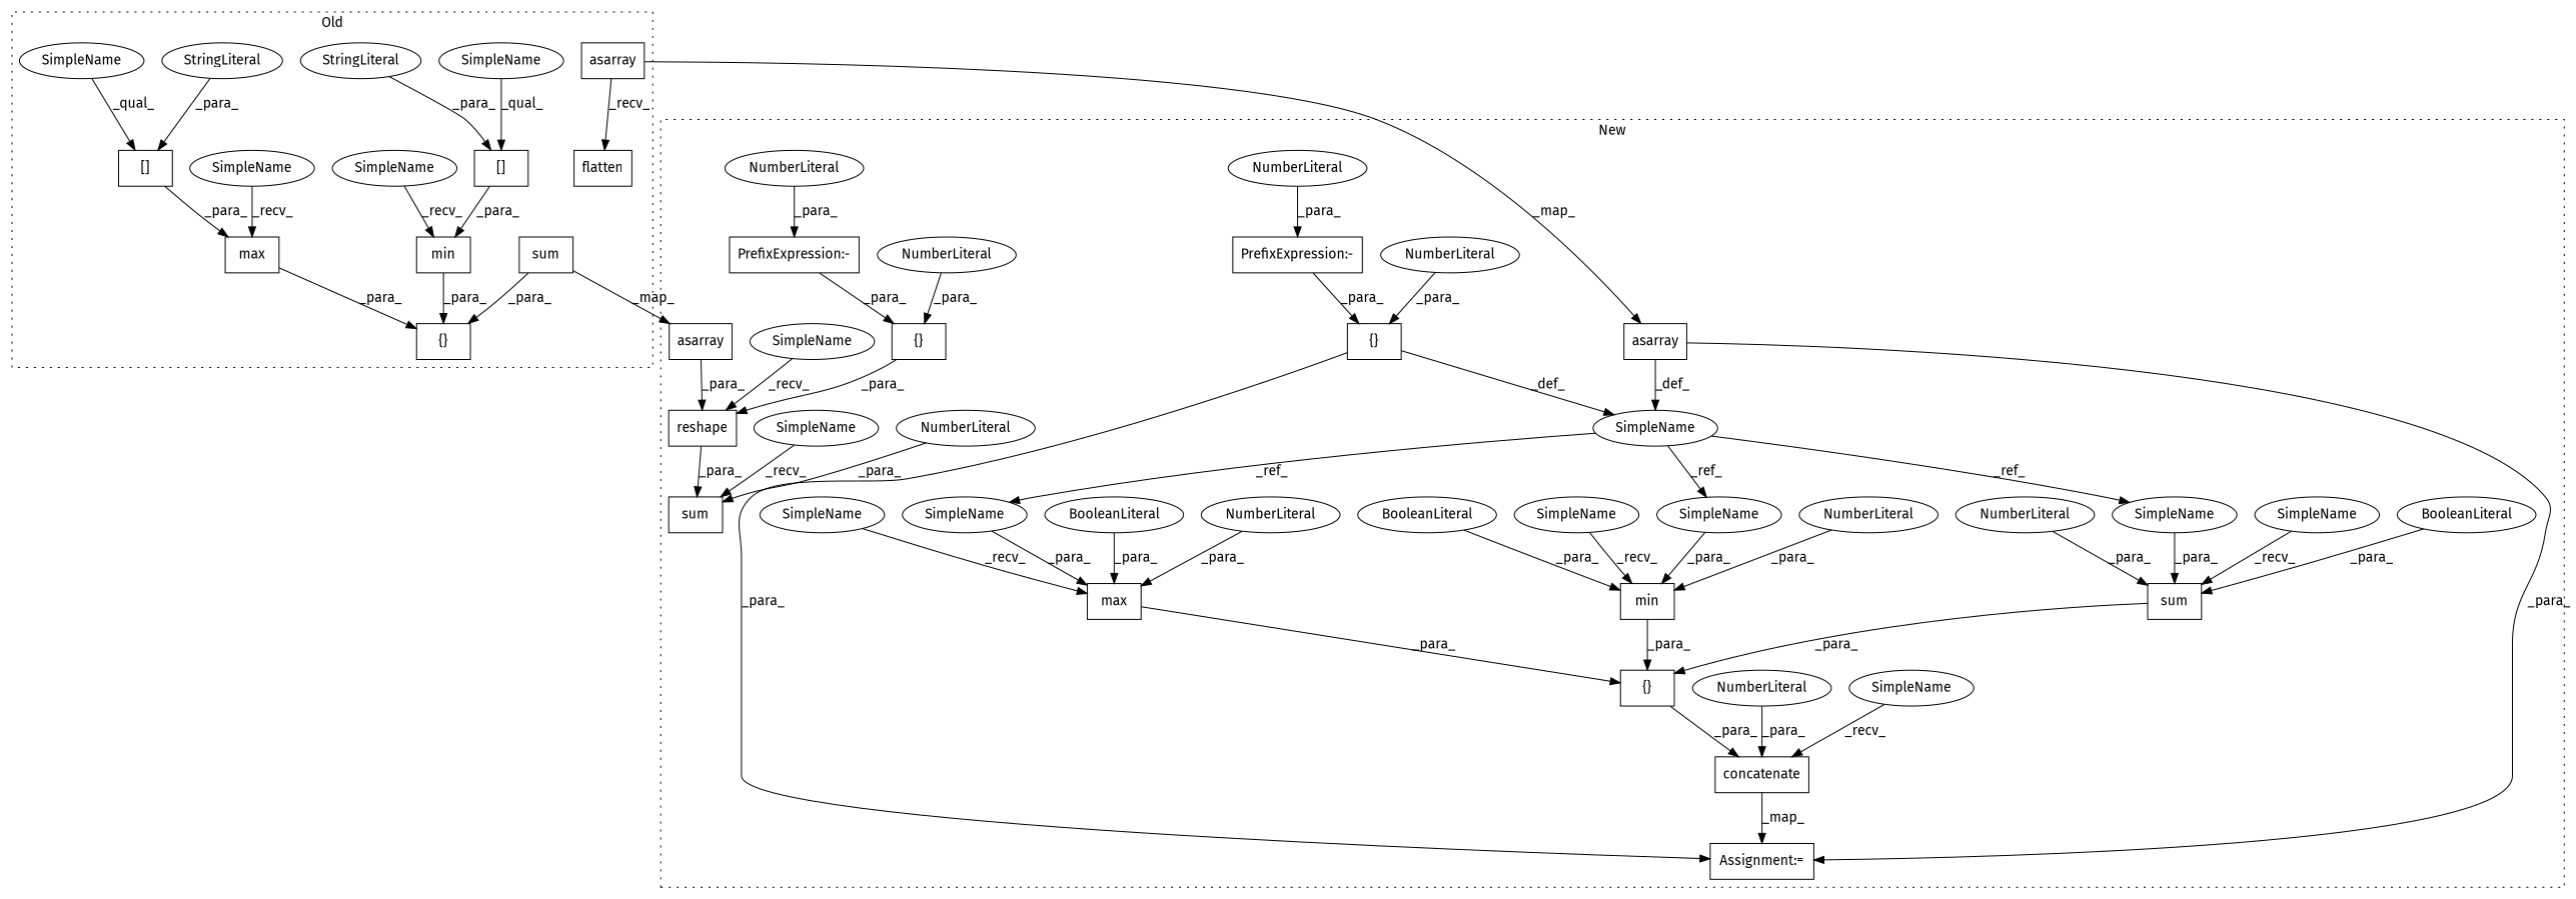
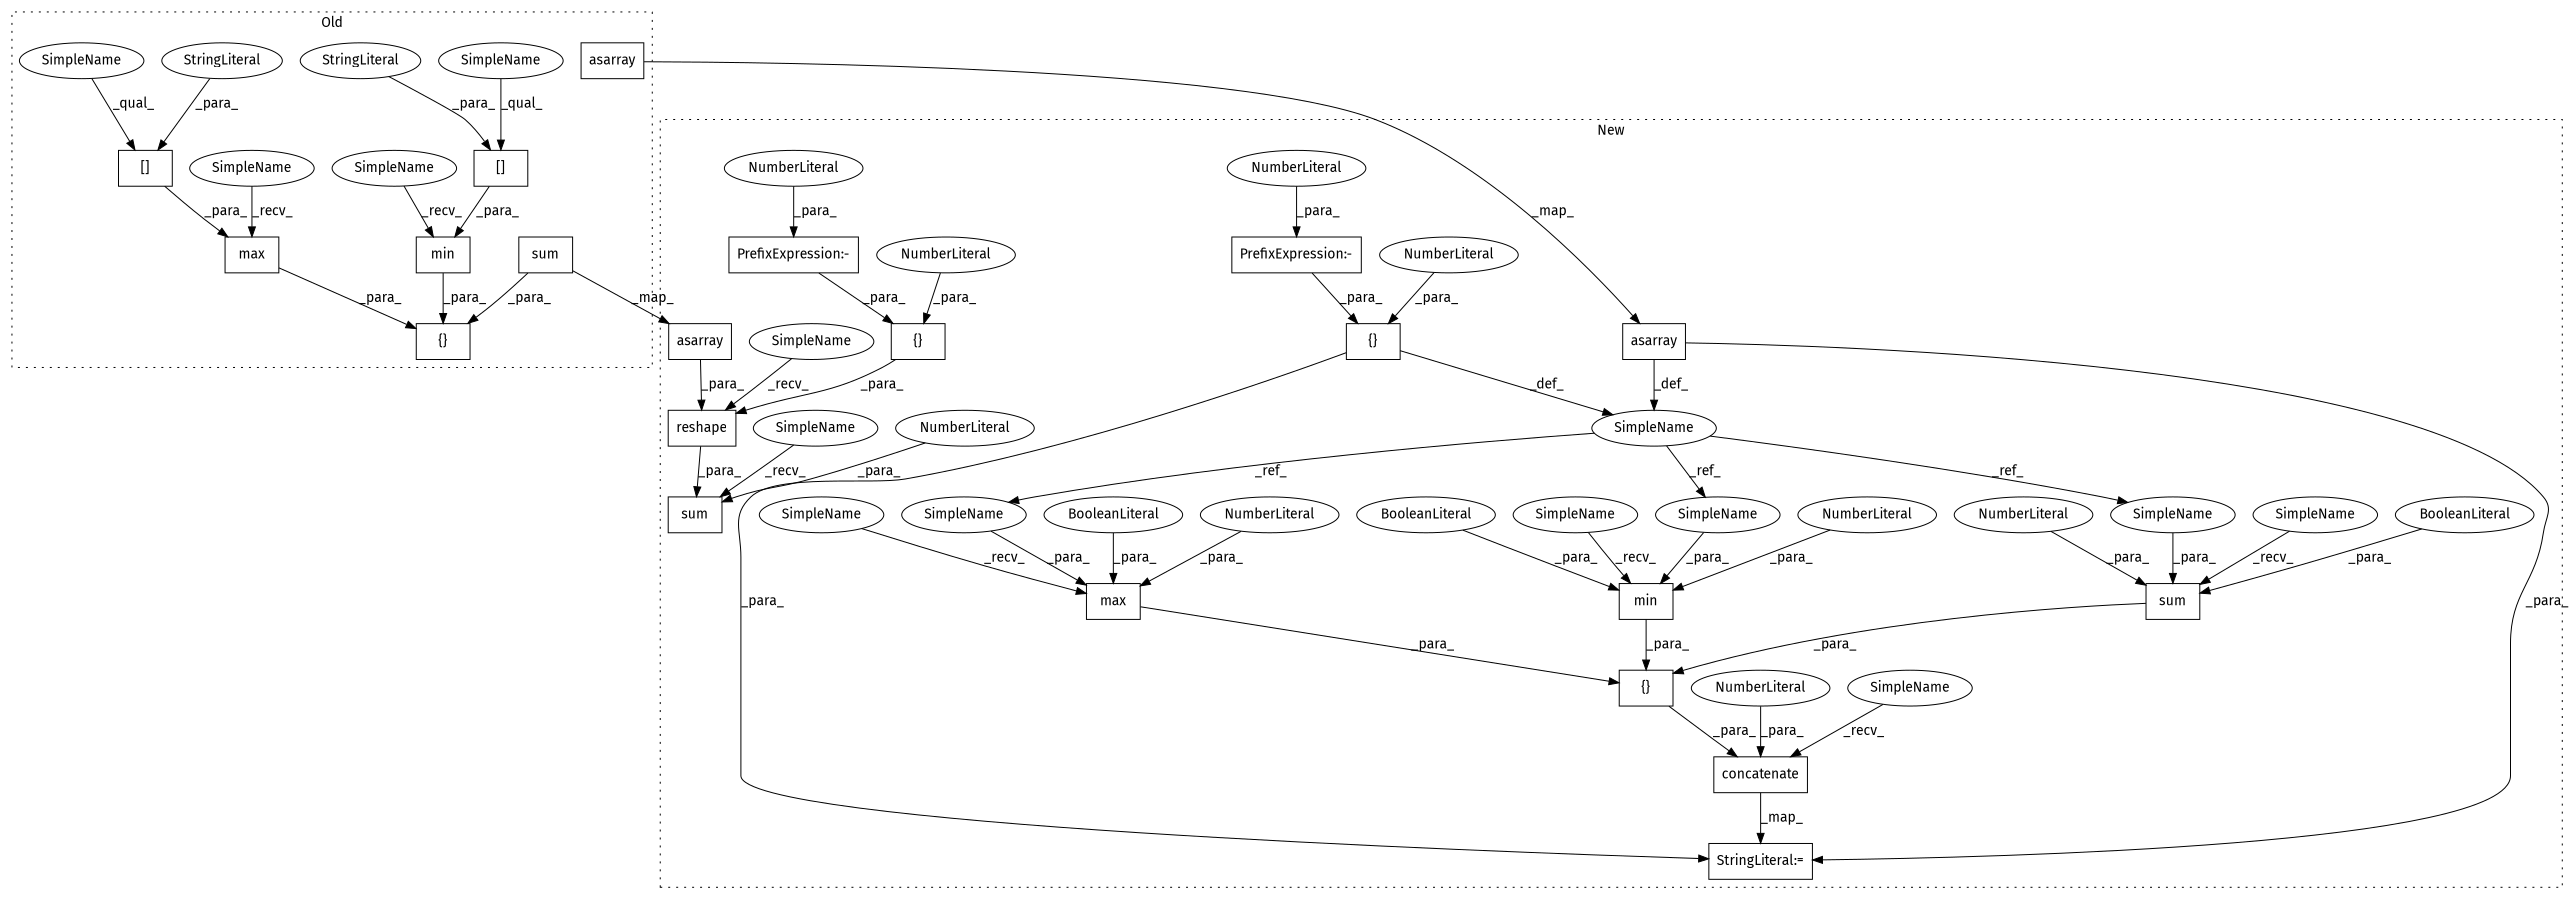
  digraph {
    fontname="Fira Sans"
    node [a=42 fontname="Fira Sans" l=1 shape=ellipse]
    edge [fontname="Fira Sans"]
    n1 [a=32 l="4,1" label=min s="18527,18543" shape=box]
    n2 [a=4 l="1,1" label="{}" s="18520,18592" shape=box]
    n3 [a=32 l="4,1" label=max s="18551,18567" shape=box]
    n4 [a=32 l="8,1" label=asarray s="18459,18479" shape=box]
-   n5 [a=32 l=9 label=flatten s=18481 shape=box]
    n6 [a=32 l="4,1" label=sum s="18575,18591" shape=box]
    n7 [a=2 l="4,1" label="[]" s="18531,18542" shape=box]
    n8 [a=45 l=7 label=StringLiteral s=18535]
    n9 [a=2 l="4,1" label="[]" s="18555,18566" shape=box]
    n10 [a=45 l=7 label=StringLiteral s=18559]
    n11 [l=3 label=SimpleName s=18555]
    n12 [l=3 label=SimpleName s=18531]
    n13 [l=5 label=SimpleName s=18545]
    n14 [l=5 label=SimpleName s=18521]
    n15 [a=32 l="8,1" label=reshape s="19140,19192" shape=box]
    n16 [a=4 l="1,1" label="{}" s="19185,19191" shape=box]
    n17 [a=34 l=2 label=NumberLiteral s=19186]
    n18 [a=32 l="4,1" label=sum s="19130,19195" shape=box]
    n19 [a=34 label=NumberLiteral s=19194]
    n20 [a=32 l="8,1" label=asarray s="19067,19087" shape=box]
    n21 [a=38 label="PrefixExpression:-" s=19189 shape=box]
    n22 [a=34 label=NumberLiteral s=19190]
    n23 [a=4 l="1,1" label="{}" s="19243,19333" shape=box]
    n24 [a=32 l="12,1" label=concatenate s="19222,19336" shape=box]
    n25 [a=4 l="1,1" label="{}" s="19098,19104" shape=box]
    n26 [a=34 l=2 label=NumberLiteral s=19099]
    n27 [a=34 label=NumberLiteral s=19335]
    n28 [a=32 l="4,1" label=min s="19250,19272" shape=box]
    n29 [a=34 label=NumberLiteral s=19266]
    n30 [l=11 label=SimpleName s=19035]
    n31 [a=32 l="4,1" label=max s="19280,19302" shape=box]
    n32 [a=34 label=NumberLiteral s=19296]
    n33 [a=9 l=4 label=BooleanLiteral s=19268]
    n34 [a=9 l=4 label=BooleanLiteral s=19298]
    n35 [a=32 l="4,1" label=sum s="19310,19332" shape=box]
    n36 [a=34 label=NumberLiteral s=19326]
    n37 [a=9 l=4 label=BooleanLiteral s=19328]
    n38 [a=38 label="PrefixExpression:-" s=19102 shape=box]
    n39 [a=34 label=NumberLiteral s=19103]
    n40 [a=32 l="8,1" label=asarray s="19154,19174" shape=box]
-   n41 [a=7 label="Assignment:=" s=19215 shape=box]
+   n41 [a=7 label="StringLiteral:=" s=19215 shape=box]
    n42 [l=11 label=SimpleName s=19254]
    n43 [l=11 label=SimpleName s=19314]
    n44 [l=11 label=SimpleName s=19284]
    n45 [l=5 label=SimpleName s=19274]
    n46 [l=5 label=SimpleName s=19244]
    n47 [l=5 label=SimpleName s=19134]
    n48 [l=5 label=SimpleName s=19216]
    n49 [l=5 label=SimpleName s=19124]
    n50 [l=5 label=SimpleName s=19304]
    subgraph cluster_1 {
      label=Old
      style=dotted
      n1
      n2
      n3
      n4
-     n5
      n6
      n7
      n8
      n9
      n10
      n11
      n12
      n13
      n14
    }
    subgraph cluster_2 {
      label=New
      style=dotted
      n15
      n16
      n17
      n18
      n19
      n20
      n21
      n22
      n23
      n24
      n25
      n26
      n27
      n28
      n29
      n30
      n31
      n32
      n33
      n34
      n35
      n36
      n37
      n38
      n39
      n40
      n41
      n42
      n43
      n44
      n45
      n46
      n47
      n48
      n49
      n50
    }
    n1 -> n2 [label=_para_]
    n3 -> n2 [label=_para_]
-   n4 -> n5 [label=_recv_]
    n4 -> n20 [label=_map_]
    n6 -> n2 [label=_para_]
    n6 -> n40 [label=_map_]
    n7 -> n1 [label=_para_]
    n8 -> n7 [label=_para_]
    n9 -> n3 [label=_para_]
    n10 -> n9 [label=_para_]
    n11 -> n9 [label=_qual_]
    n12 -> n7 [label=_qual_]
    n13 -> n3 [label=_recv_]
    n14 -> n1 [label=_recv_]
    n15 -> n18 [label=_para_]
    n16 -> n15 [label=_para_]
    n17 -> n16 [label=_para_]
    n19 -> n18 [label=_para_]
    n20 -> n30 [label=_def_]
    n20 -> n41 [label=_para_]
    n21 -> n16 [label=_para_]
    n22 -> n21 [label=_para_]
    n23 -> n24 [label=_para_]
    n24 -> n41 [label=_map_]
    n25 -> n30 [label=_def_]
    n25 -> n41 [label=_para_]
    n26 -> n25 [label=_para_]
    n27 -> n24 [label=_para_]
    n28 -> n23 [label=_para_]
    n29 -> n28 [label=_para_]
    n30 -> n42 [label=_ref_]
    n30 -> n43 [label=_ref_]
    n30 -> n44 [label=_ref_]
    n31 -> n23 [label=_para_]
    n32 -> n31 [label=_para_]
    n33 -> n28 [label=_para_]
    n34 -> n31 [label=_para_]
    n35 -> n23 [label=_para_]
    n36 -> n35 [label=_para_]
    n37 -> n35 [label=_para_]
    n38 -> n25 [label=_para_]
    n39 -> n38 [label=_para_]
    n40 -> n15 [label=_para_]
    n42 -> n28 [label=_para_]
    n43 -> n35 [label=_para_]
    n44 -> n31 [label=_para_]
    n45 -> n31 [label=_recv_]
    n46 -> n28 [label=_recv_]
    n47 -> n15 [label=_recv_]
    n48 -> n24 [label=_recv_]
    n49 -> n18 [label=_recv_]
    n50 -> n35 [label=_recv_]
  }
